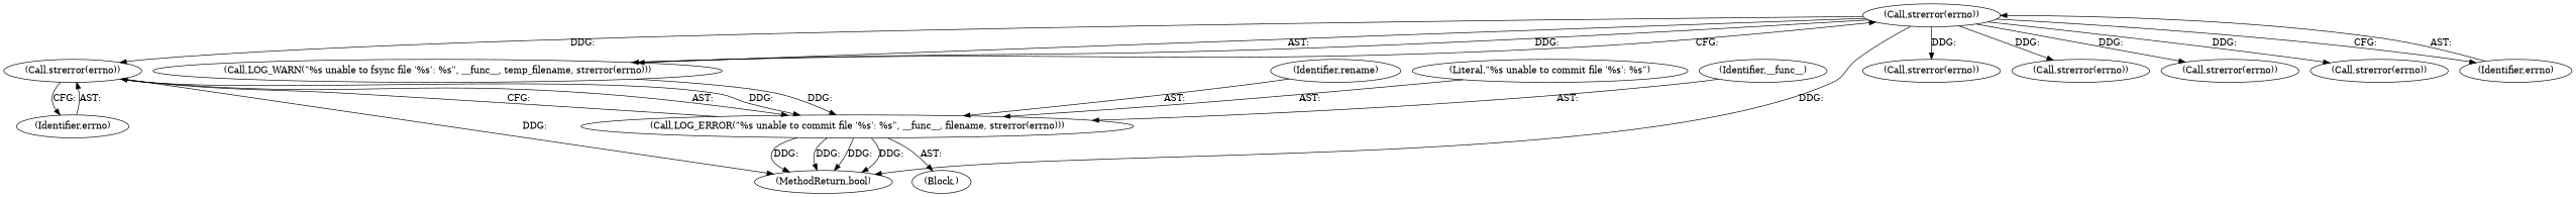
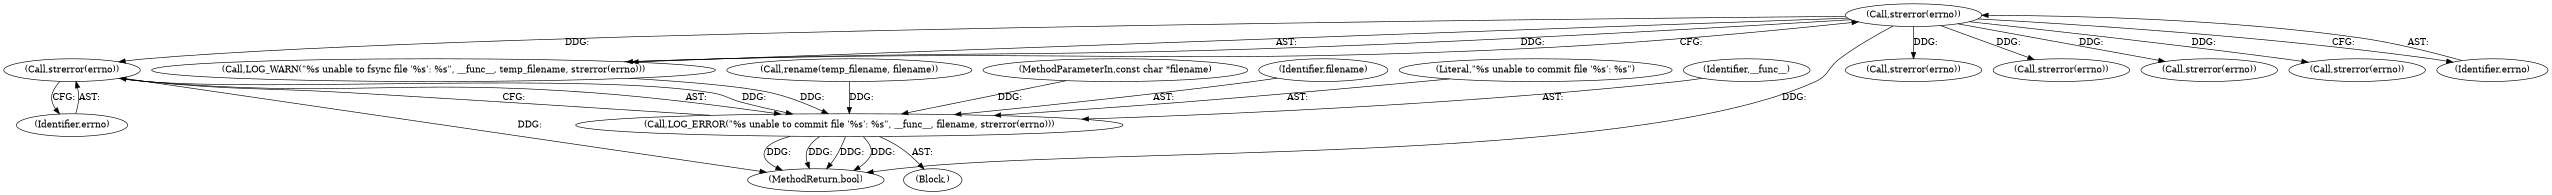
  digraph {
    n1 [label="(Call,strerror(errno))"]
    n2 [label="(Call,LOG_ERROR(\"%s unable to commit file '%s': %s\", __func__, filename, strerror(errno)))"]
    n3 [label="(Identifier,errno)"]
    n4 [label="(MethodReturn,bool)"]
    n5 [label="(Block,)"]
    n6 [label="(Call,strerror(errno))"]
    n7 [label="(Call,LOG_WARN(\"%s unable to fsync file '%s': %s\", __func__, temp_filename, strerror(errno)))"]
    n8 [label="(Call,strerror(errno))"]
    n9 [label="(Call,strerror(errno))"]
    n10 [label="(Call,strerror(errno))"]
    n11 [label="(Call,strerror(errno))"]
    n12 [label="(Identifier,errno)"]
-   n15 [label="(Identifier,rename)"]
+   n13 [label="(Call,rename(temp_filename, filename))"]
+   n14 [label="(MethodParameterIn,const char *filename)"]
+   n15 [label="(Identifier,filename)"]
    n16 [label="(Literal,\"%s unable to commit file '%s': %s\")"]
    n17 [label="(Identifier,__func__)"]
    n1 -> n2 [label="AST: "]
    n1 -> n2 [label="DDG: "]
    n1 -> n3 [label="CFG: "]
    n1 -> n4 [label="DDG: "]
    n2 -> n1 [label="CFG: "]
    n2 -> n4 [label="DDG: "]
    n2 -> n4 [label="DDG: "]
    n2 -> n4 [label="DDG: "]
    n2 -> n4 [label="DDG: "]
    n2 -> n5 [label="AST: "]
    n3 -> n1 [label="AST: "]
    n6 -> n1 [label="DDG: "]
    n6 -> n4 [label="DDG: "]
    n6 -> n7 [label="AST: "]
    n6 -> n7 [label="DDG: "]
    n6 -> n8 [label="DDG: "]
    n6 -> n9 [label="DDG: "]
    n6 -> n10 [label="DDG: "]
    n6 -> n11 [label="DDG: "]
    n6 -> n12 [label="CFG: "]
    n7 -> n2 [label="DDG: "]
    n7 -> n6 [label="CFG: "]
    n12 -> n6 [label="AST: "]
+   n13 -> n2 [label="DDG: "]
+   n14 -> n2 [label="DDG: "]
    n15 -> n2 [label="AST: "]
    n16 -> n2 [label="AST: "]
    n17 -> n2 [label="AST: "]
  }
